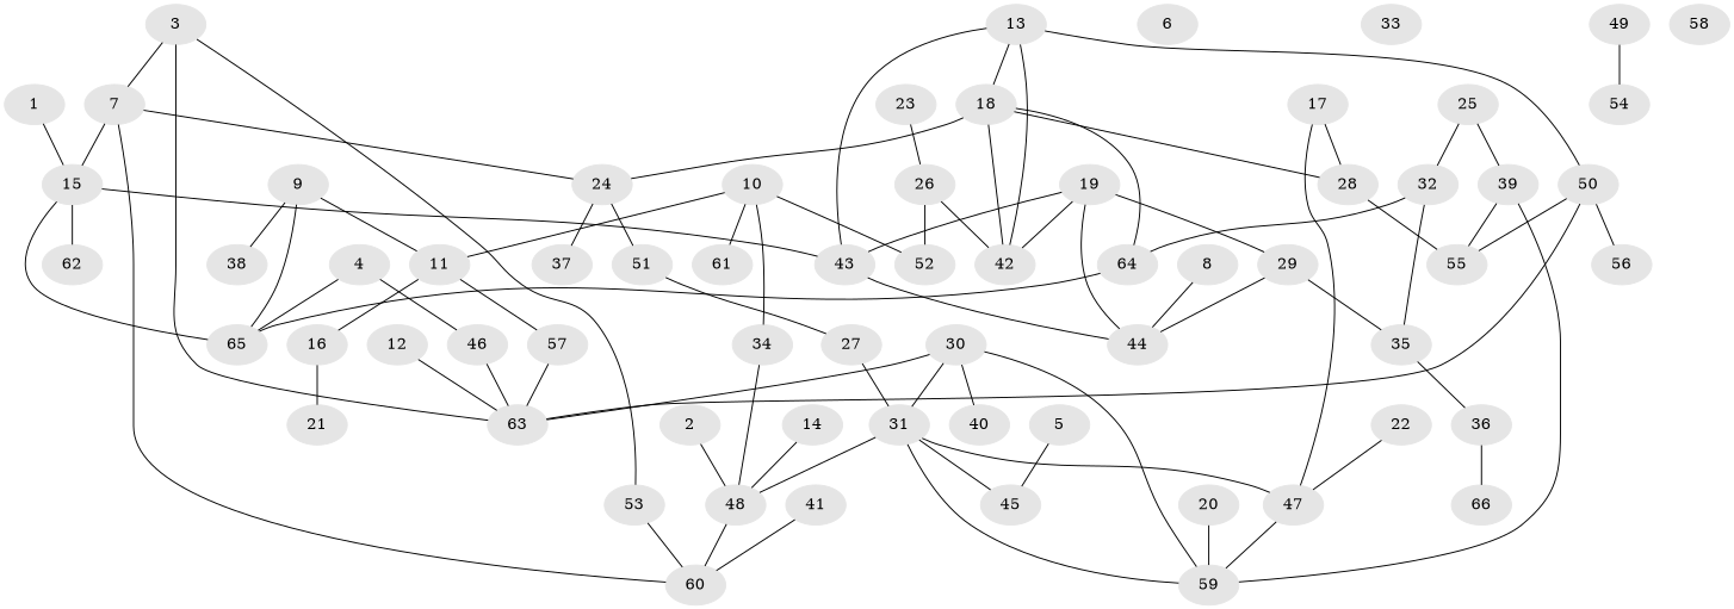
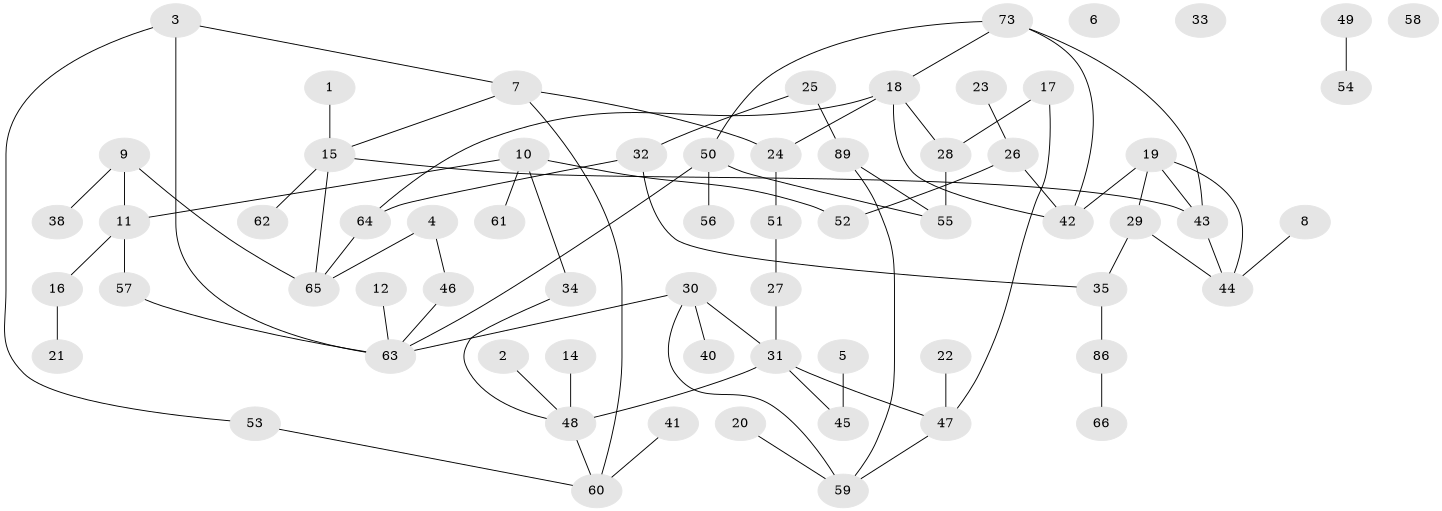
  graph {
    node [color=gray90 style=filled]
    1
    15
    65
    43
    62
    2
    48
    60
    3
    7
    53
    63
    24
    4
    46
    5
    45
    6
-   37
    51
    8
    44
    9
    11
    38
    16
    57
    10
    34
    52
    61
    21
    12
-   13
+   13 [label=73]
    18
    42
    50
    28
    64
    55
    56
    14
    17
    47
    59
    19
    29
    35
    20
    22
    23
    26
    27
    31
    25
    32
-   39
-   36
+   39 [label=89]
+   36 [label=86]
    30
    40
    33
    66
    41
    49
    54
    58
    1 -- 15
    15 -- 65
    15 -- 43
    15 -- 62
    43 -- 44
    2 -- 48
    48 -- 60
    3 -- 7
    3 -- 53
    3 -- 63
    7 -- 15
    7 -- 60
    7 -- 24
    53 -- 60
-   24 -- 37
    24 -- 51
    4 -- 65
    4 -- 46
    46 -- 63
    5 -- 45
    51 -- 27
    8 -- 44
    9 -- 65
    9 -- 11
    9 -- 38
    11 -- 16
    11 -- 57
    16 -- 21
    57 -- 63
    10 -- 11
    10 -- 34
    10 -- 52
    10 -- 61
    34 -- 48
    12 -- 63
    13 -- 43
    13 -- 18
    13 -- 42
    13 -- 50
    18 -- 24
    18 -- 42
    18 -- 28
    18 -- 64
    50 -- 63
    50 -- 55
    50 -- 56
    28 -- 55
    64 -- 65
    14 -- 48
    17 -- 28
    17 -- 47
    47 -- 59
    19 -- 43
    19 -- 44
    19 -- 42
    19 -- 29
    29 -- 44
    29 -- 35
    35 -- 36
    20 -- 59
    22 -- 47
    23 -- 26
    26 -- 52
    26 -- 42
    27 -- 31
    31 -- 48
    31 -- 45
    31 -- 47
-   31 -- 59
    25 -- 32
    25 -- 39
    32 -- 64
    32 -- 35
    39 -- 55
    39 -- 59
    36 -- 66
    30 -- 63
    30 -- 59
    30 -- 31
    30 -- 40
    41 -- 60
    49 -- 54
  }
